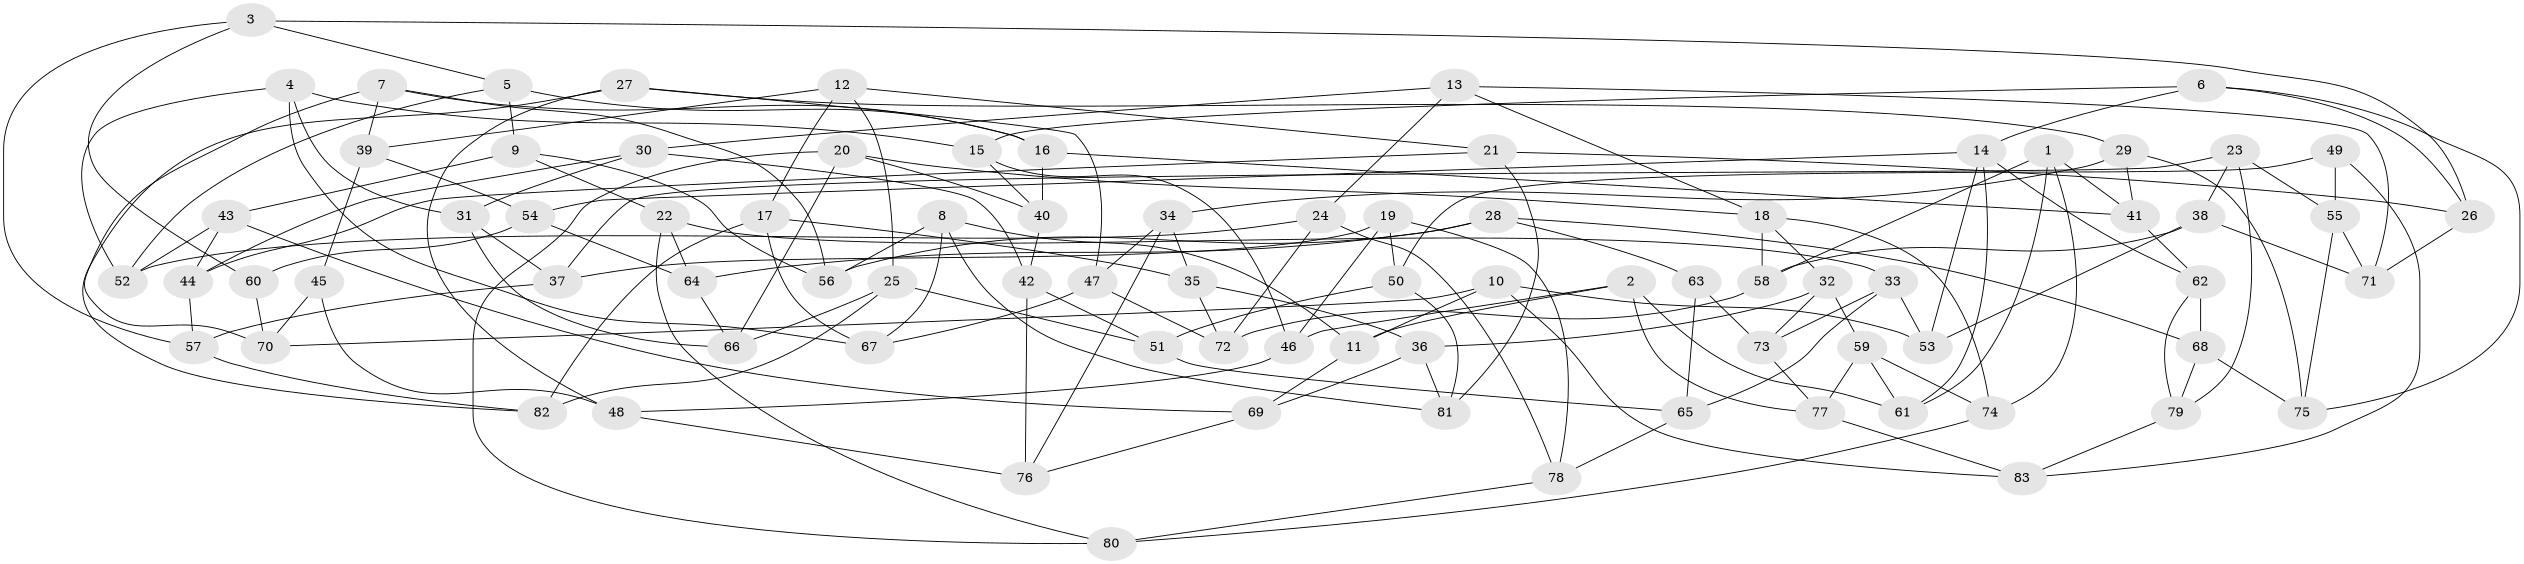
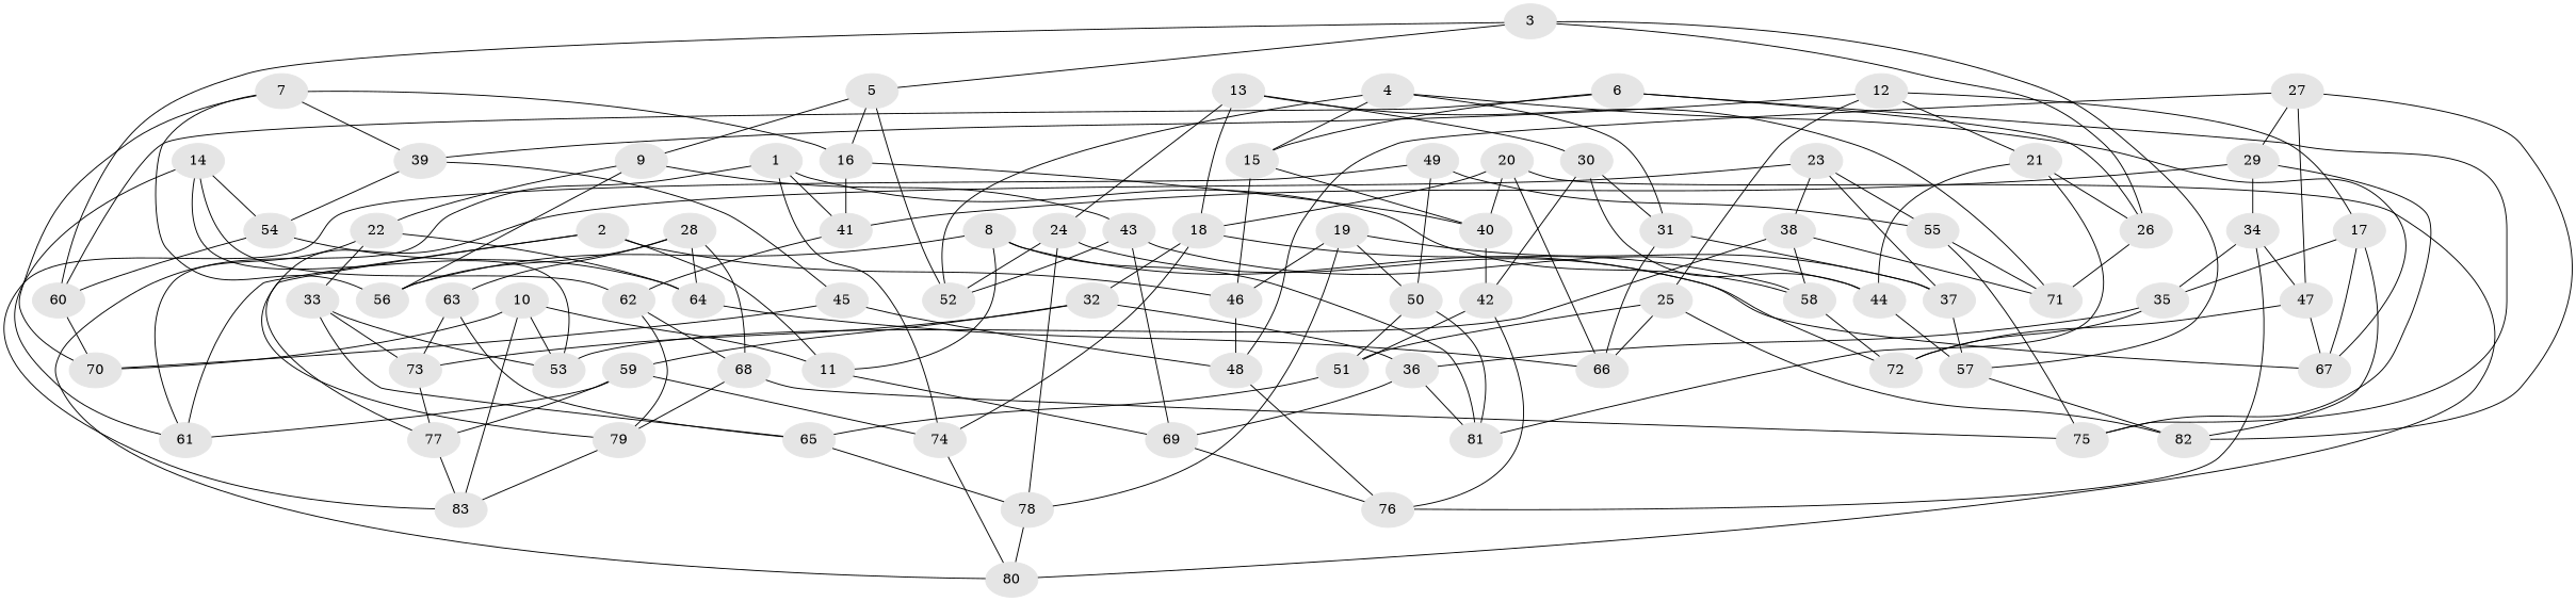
  graph {
    node [color=gray90 style=filled]
    1
    41
    58
    61
    74
    62
    72
    80
    2
    11
    46
    77
    69
    48
    83
    3
    5
    26
    57
    60
    52
    9
    16
    71
    82
    70
    4
    15
    31
    67
    40
    37
    66
    56
    22
    43
    6
    75
    7
    39
    54
    45
    8
    81
    33
    64
    44
    10
    53
    76
    12
    17
    21
    25
    35
    51
    13
    18
    24
    30
    32
    78
    42
    14
    79
    68
    36
    59
    73
    19
    50
    20
    49
    55
    65
    23
    38
    27
    29
    47
    34
    28
    63
    1 -- 41
    1 -- 58
    1 -- 61
    1 -- 74
    41 -- 62
    58 -- 72
    74 -- 80
    62 -- 79
    62 -- 68
    2 -- 61
    2 -- 11
    2 -- 46
    2 -- 77
    11 -- 69
    46 -- 48
    77 -- 83
    69 -- 76
    48 -- 76
    3 -- 5
    3 -- 26
    3 -- 57
    3 -- 60
    5 -- 52
    5 -- 9
    5 -- 16
    26 -- 71
    57 -- 82
    60 -- 70
    9 -- 56
    9 -- 22
    9 -- 43
    16 -- 41
    16 -- 40
    4 -- 52
    4 -- 15
    4 -- 31
    4 -- 67
    15 -- 46
    15 -- 40
    31 -- 37
    31 -- 66
    40 -- 42
    37 -- 57
    22 -- 80
    22 -- 33
    22 -- 64
    43 -- 69
    43 -- 52
    43 -- 44
    6 -- 26
-   6 -- 14
+   6 -- 60
    6 -- 15
    6 -- 75
    7 -- 16
    7 -- 70
    7 -- 56
    7 -- 39
    39 -- 54
    39 -- 45
    54 -- 60
    54 -- 64
    45 -- 48
    45 -- 70
    8 -- 11
    8 -- 67
    8 -- 56
    8 -- 81
    33 -- 53
    33 -- 73
    33 -- 65
    64 -- 66
    44 -- 57
    10 -- 11
    10 -- 83
    10 -- 70
    10 -- 53
    12 -- 39
    12 -- 17
    12 -- 21
    12 -- 25
    17 -- 82
    17 -- 67
    17 -- 35
    21 -- 26
    21 -- 81
    21 -- 44
    25 -- 82
    25 -- 66
    25 -- 51
    35 -- 72
    35 -- 36
    51 -- 65
    13 -- 71
    13 -- 18
    13 -- 24
    13 -- 30
    18 -- 58
    18 -- 74
    18 -- 32
    24 -- 72
    24 -- 52
    24 -- 78
    30 -- 31
    30 -- 44
    30 -- 42
    32 -- 36
    32 -- 59
    32 -- 73
    78 -- 80
    42 -- 76
    42 -- 51
    14 -- 61
    14 -- 62
    14 -- 54
    14 -- 53
    79 -- 83
    68 -- 75
    68 -- 79
    36 -- 69
    36 -- 81
    59 -- 61
    59 -- 74
    59 -- 77
    73 -- 77
    19 -- 46
    19 -- 37
    19 -- 78
    19 -- 50
    50 -- 81
    50 -- 51
    20 -- 80
    20 -- 40
    20 -- 66
    20 -- 18
    49 -- 83
    49 -- 50
    49 -- 55
    55 -- 71
    55 -- 75
    65 -- 78
    23 -- 37
    23 -- 79
    23 -- 55
    23 -- 38
    38 -- 58
    38 -- 71
    38 -- 53
    27 -- 48
    27 -- 82
    27 -- 29
    27 -- 47
    29 -- 41
    29 -- 75
    29 -- 34
    47 -- 72
    47 -- 67
    34 -- 76
    34 -- 35
    34 -- 47
    28 -- 56
    28 -- 64
    28 -- 68
    28 -- 63
    63 -- 73
    63 -- 65
  }
